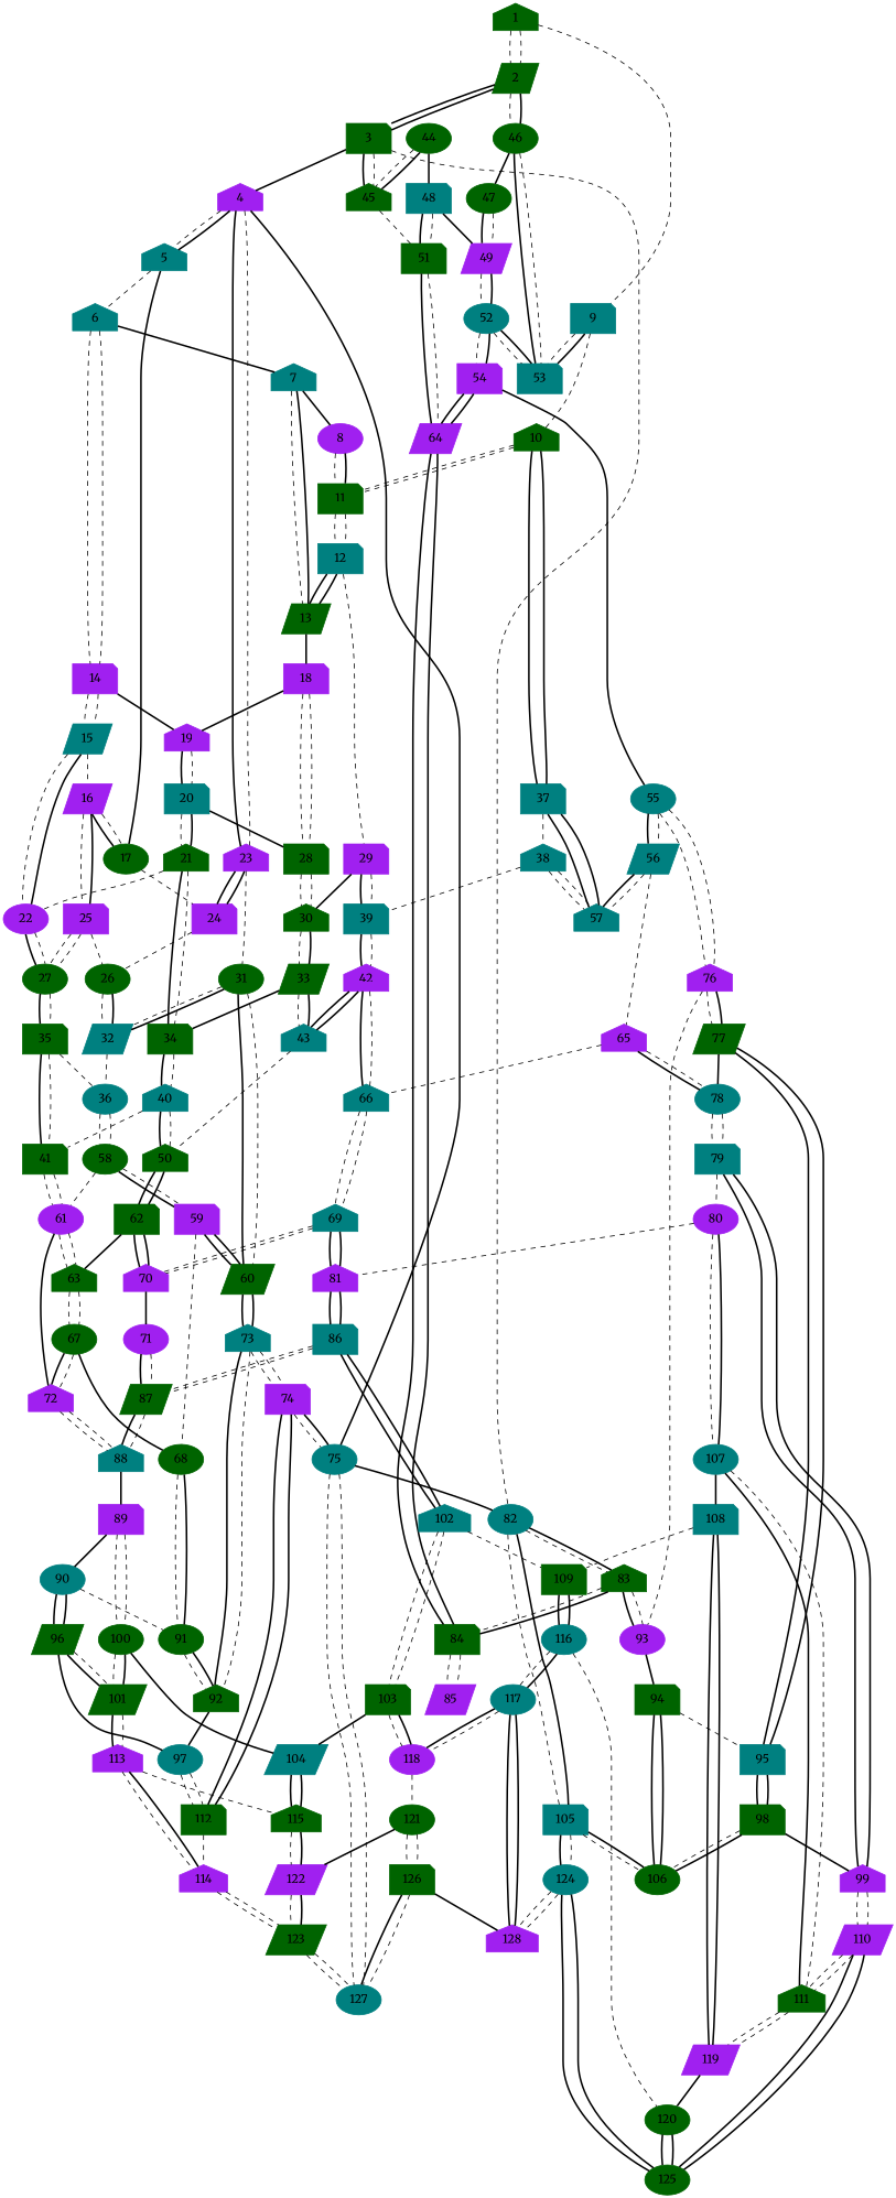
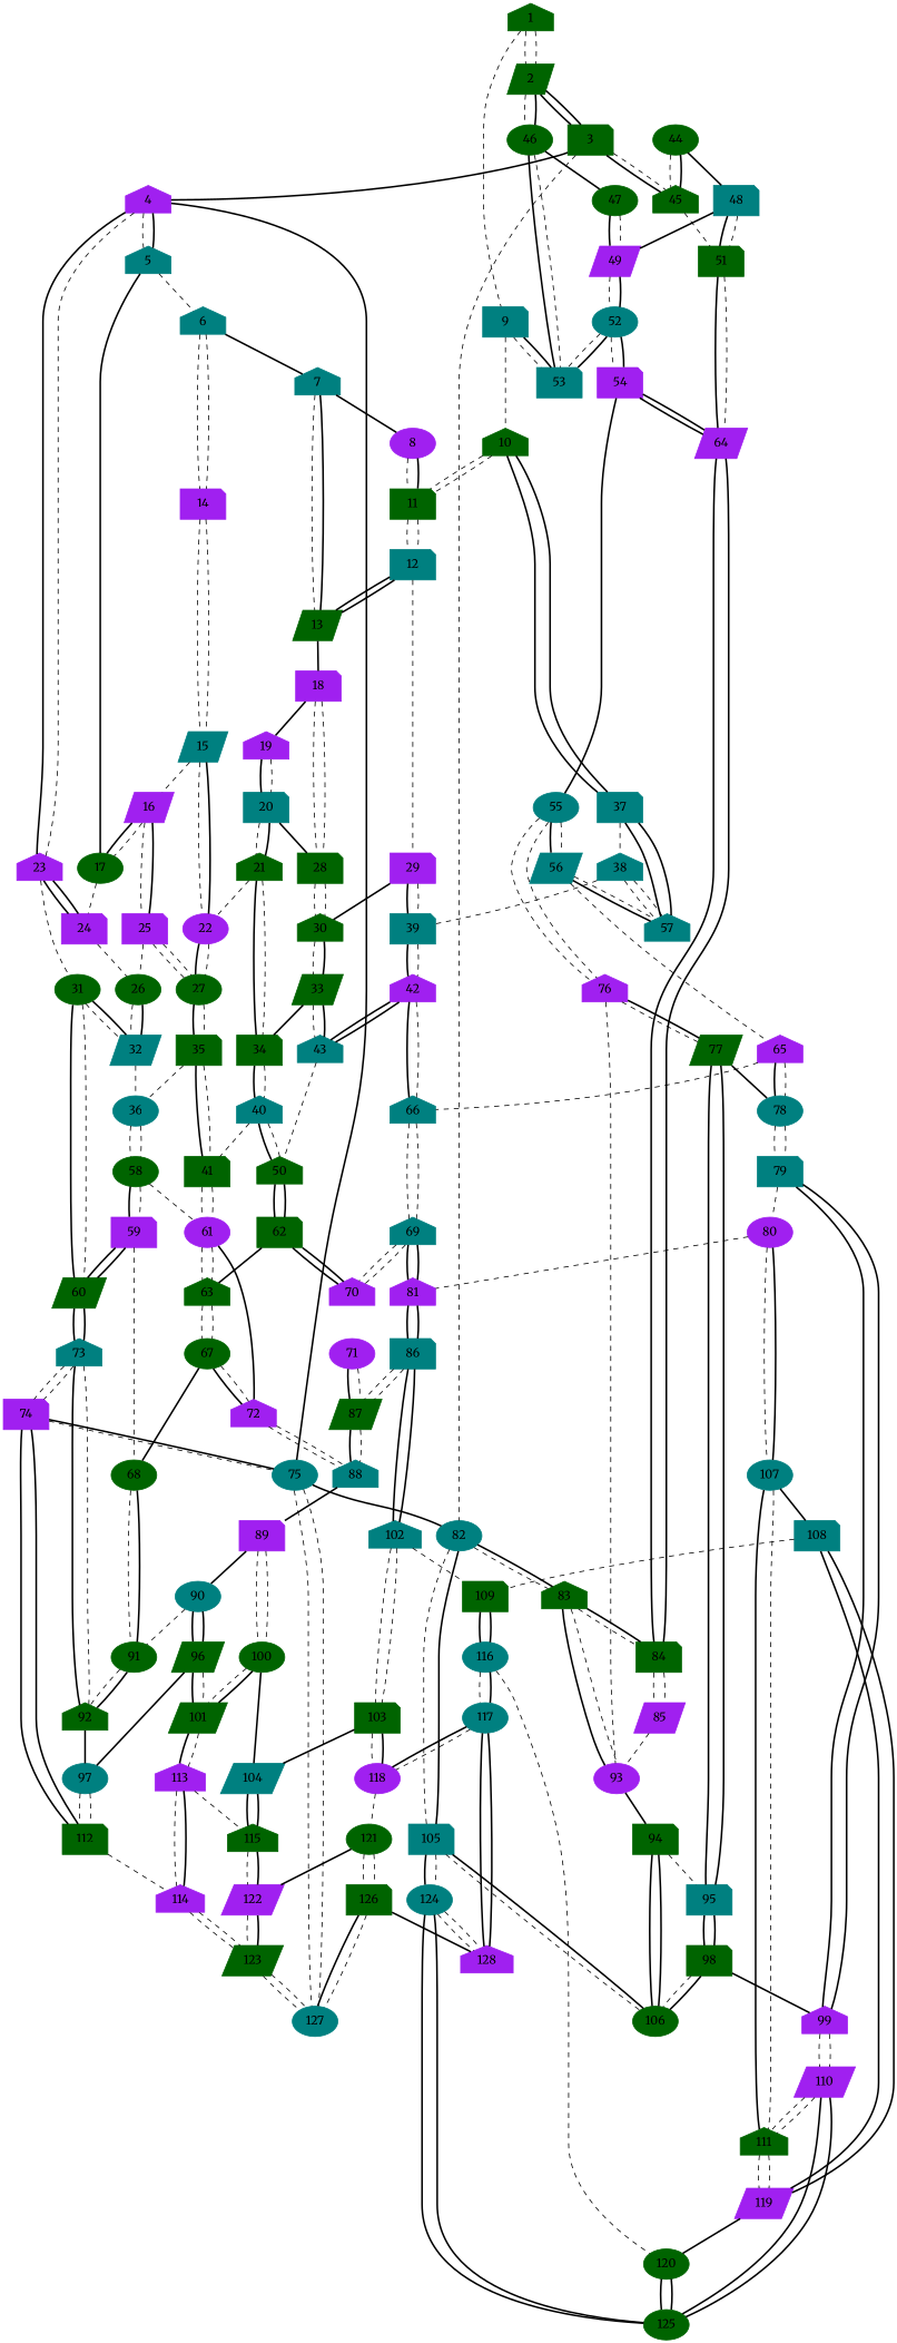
  graph {
    fontname=Merriweather
    node [color=darkgreen fontname=Merriweather shape=house style=filled]
    edge [fontname=Merriweather style=dashed]
    2 [shape=parallelogram]
    1
    9 [color=teal shape=note]
    3 [shape=note]
    46 [shape=ellipse]
    10
    53 [color=teal shape=note]
    4 [color=purple]
    45
    82 [color=teal shape=ellipse]
    47 [shape=ellipse]
    5 [color=teal]
    23 [color=purple]
    75 [color=teal shape=ellipse]
    51 [shape=note]
    83
    105 [color=teal shape=note]
    6 [color=teal]
    17 [shape=ellipse]
    24 [color=purple shape=note]
    31 [shape=ellipse]
    127 [color=teal shape=ellipse]
    7 [color=teal]
    14 [color=purple shape=note]
    8 [color=purple shape=ellipse]
    13 [shape=parallelogram]
    15 [color=teal shape=parallelogram]
    19 [color=purple]
    11 [shape=note]
    18 [color=purple shape=note]
    12 [color=teal shape=note]
    37 [color=teal shape=note]
    38 [color=teal]
    57 [color=teal]
    29 [color=purple shape=note]
    30
    39 [color=teal shape=note]
    28 [shape=note]
    16 [color=purple shape=parallelogram]
    22 [color=purple shape=ellipse]
    20 [color=teal shape=note]
    25 [color=purple shape=note]
    27 [shape=ellipse]
    26 [shape=ellipse]
    21
    34 [shape=note]
    40 [color=teal]
    35 [shape=note]
    32 [color=teal shape=parallelogram]
    60 [shape=parallelogram]
    36 [color=teal shape=ellipse]
    41 [shape=note]
    33 [shape=parallelogram]
    42 [color=purple]
    43 [color=teal]
    73 [color=teal]
    58 [shape=ellipse]
    50
    61 [color=purple shape=ellipse]
    59 [color=purple shape=note]
    66 [color=teal]
    62 [shape=note]
    63
    72 [color=purple]
    69 [color=teal]
    44 [shape=ellipse]
    48 [color=teal shape=note]
    49 [color=purple shape=parallelogram]
    64 [color=purple shape=parallelogram]
    52 [color=teal shape=ellipse]
    54 [color=purple shape=note]
    70 [color=purple]
    84 [shape=note]
    55 [color=teal shape=ellipse]
    56 [color=teal shape=parallelogram]
    76 [color=purple]
    65 [color=purple]
    77 [shape=parallelogram]
    93 [color=purple shape=ellipse]
    78 [color=teal shape=ellipse]
    68 [shape=ellipse]
    91 [shape=ellipse]
    74 [color=purple shape=note]
    92
    67 [shape=ellipse]
    71 [color=purple shape=ellipse]
    85 [color=purple shape=parallelogram]
    79 [color=teal shape=note]
    81 [color=purple]
    88 [color=teal]
    86 [color=teal shape=note]
    87 [shape=parallelogram]
    89 [color=purple shape=note]
    112 [shape=note]
    97 [color=teal shape=ellipse]
    114 [color=purple]
    95 [color=teal shape=note]
    98 [shape=note]
    80 [color=purple shape=ellipse]
    99 [color=purple]
    107 [color=teal shape=ellipse]
    110 [color=purple shape=parallelogram]
    108 [color=teal shape=note]
    111
    102 [color=teal]
    106 [shape=ellipse]
    124 [color=teal shape=ellipse]
    94 [shape=note]
    103 [shape=note]
    109 [shape=note]
    90 [color=teal shape=ellipse]
    100 [shape=ellipse]
    96 [shape=parallelogram]
    101 [shape=parallelogram]
    104 [color=teal shape=parallelogram]
    113 [color=purple]
    125 [shape=ellipse]
    115
    118 [color=purple shape=ellipse]
    116 [color=teal shape=ellipse]
    121 [shape=ellipse]
    122 [color=purple shape=parallelogram]
    128 [color=purple]
    119 [color=purple shape=parallelogram]
    120 [shape=ellipse]
    117 [color=teal shape=ellipse]
    123 [shape=parallelogram]
    126 [shape=note]
    2 -- 3 [style=bold]
    2 -- 3 [style=bold]
    2 -- 46
    2 -- 46 [style=bold]
    1 -- 2
    1 -- 2
    1 -- 9
    9 -- 10
    9 -- 53
    9 -- 53 [style=bold]
    3 -- 4 [style=bold]
    3 -- 45 [style=bold]
    3 -- 45
    3 -- 82
    46 -- 53 [style=bold]
    46 -- 53
    46 -- 47 [style=bold]
    10 -- 11
    10 -- 11
    10 -- 37 [style=bold]
    10 -- 37 [style=bold]
    4 -- 5
    4 -- 5 [style=bold]
    4 -- 23 [style=bold]
    4 -- 23
    4 -- 75 [style=bold]
    45 -- 51
    82 -- 83
    82 -- 83 [style=bold]
    82 -- 105
    82 -- 105 [style=bold]
    47 -- 49 [style=bold]
    47 -- 49
    5 -- 6
    5 -- 17 [style=bold]
    23 -- 24 [style=bold]
    23 -- 24 [style=bold]
    23 -- 31
    75 -- 82 [style=bold]
    75 -- 127
    75 -- 127
    51 -- 64 [style=bold]
    51 -- 64
    83 -- 84
    83 -- 84 [style=bold]
    83 -- 93 [style=bold]
    83 -- 93
    105 -- 106
    105 -- 106 [style=bold]
    105 -- 124 [style=bold]
    105 -- 124
    6 -- 7 [style=bold]
    6 -- 14
    6 -- 14
    17 -- 24
    24 -- 26
    31 -- 32
    31 -- 32 [style=bold]
    31 -- 60 [style=bold]
    31 -- 60
    7 -- 8 [style=bold]
    7 -- 13
    7 -- 13 [style=bold]
    14 -- 15
    14 -- 15
-   14 -- 19 [style=bold]
    8 -- 11
    8 -- 11 [style=bold]
    13 -- 18 [style=bold]
    15 -- 16
    15 -- 22
    15 -- 22 [style=bold]
    19 -- 20 [style=bold]
    19 -- 20
    11 -- 12
    11 -- 12
    18 -- 19 [style=bold]
    18 -- 28
    18 -- 28
    12 -- 13 [style=bold]
    12 -- 13 [style=bold]
    12 -- 29
    37 -- 38
    37 -- 57 [style=bold]
    37 -- 57 [style=bold]
    38 -- 57
    38 -- 57
    38 -- 39
    29 -- 30 [style=bold]
    29 -- 39 [style=bold]
    29 -- 39
    30 -- 33
    30 -- 33 [style=bold]
    39 -- 42 [style=bold]
    39 -- 42
    28 -- 30
    28 -- 30
    16 -- 17 [style=bold]
    16 -- 17
    16 -- 25
    16 -- 25 [style=bold]
    22 -- 27 [style=bold]
    22 -- 27
    20 -- 28 [style=bold]
    20 -- 21
    20 -- 21 [style=bold]
    25 -- 27
    25 -- 27
    25 -- 26
    27 -- 35 [style=bold]
    27 -- 35
    26 -- 32
    26 -- 32 [style=bold]
    21 -- 22
    21 -- 34 [style=bold]
    21 -- 34
    34 -- 40 [style=bold]
    34 -- 40
    40 -- 41
    40 -- 50 [style=bold]
    40 -- 50
    35 -- 36
    35 -- 41 [style=bold]
    35 -- 41
    32 -- 36
    60 -- 73 [style=bold]
    60 -- 73 [style=bold]
    36 -- 58
    36 -- 58
    41 -- 61
    41 -- 61
    33 -- 34 [style=bold]
    33 -- 43
    33 -- 43 [style=bold]
    42 -- 43 [style=bold]
    42 -- 43 [style=bold]
    42 -- 66 [style=bold]
    42 -- 66
    43 -- 50
    73 -- 74
    73 -- 74
    73 -- 92 [style=bold]
    73 -- 92
    58 -- 61
    58 -- 59 [style=bold]
    58 -- 59
    50 -- 62 [style=bold]
    50 -- 62 [style=bold]
    61 -- 63
    61 -- 63
    61 -- 72 [style=bold]
    59 -- 60 [style=bold]
    59 -- 60 [style=bold]
    59 -- 68
    66 -- 69
    66 -- 69
    62 -- 63 [style=bold]
    62 -- 70 [style=bold]
    62 -- 70 [style=bold]
    63 -- 67
    63 -- 67
    72 -- 88
    72 -- 88
    69 -- 70
    69 -- 70
    69 -- 81 [style=bold]
    69 -- 81 [style=bold]
    44 -- 45
    44 -- 45 [style=bold]
    44 -- 48 [style=bold]
    48 -- 51 [style=bold]
    48 -- 51
    48 -- 49 [style=bold]
    49 -- 52
    49 -- 52 [style=bold]
    64 -- 84 [style=bold]
    64 -- 84 [style=bold]
    52 -- 53
    52 -- 53 [style=bold]
    52 -- 54
    52 -- 54 [style=bold]
    54 -- 64 [style=bold]
    54 -- 64 [style=bold]
    54 -- 55 [style=bold]
-   70 -- 71 [style=bold]
    84 -- 85
    84 -- 85
    55 -- 56 [style=bold]
    55 -- 56
    55 -- 76
    55 -- 76
    56 -- 57 [style=bold]
    56 -- 57
    56 -- 65
    76 -- 77
    76 -- 77 [style=bold]
    76 -- 93
    65 -- 66
    65 -- 78 [style=bold]
    65 -- 78
    77 -- 78 [style=bold]
    77 -- 95 [style=bold]
    77 -- 95 [style=bold]
    93 -- 94 [style=bold]
    78 -- 79
    78 -- 79
    68 -- 91
    68 -- 91 [style=bold]
    91 -- 92
    91 -- 92 [style=bold]
    74 -- 75
    74 -- 75 [style=bold]
    74 -- 112 [style=bold]
    74 -- 112 [style=bold]
    92 -- 97 [style=bold]
    67 -- 72 [style=bold]
    67 -- 72
    67 -- 68 [style=bold]
    71 -- 87 [style=bold]
    71 -- 87
+   85 -- 93
    79 -- 80
    79 -- 99 [style=bold]
    79 -- 99 [style=bold]
    81 -- 86 [style=bold]
    81 -- 86 [style=bold]
    88 -- 89 [style=bold]
    86 -- 87
    86 -- 87
    86 -- 102 [style=bold]
    86 -- 102 [style=bold]
    87 -- 88 [style=bold]
    87 -- 88
    89 -- 90 [style=bold]
    89 -- 100
    89 -- 100
    112 -- 114
    97 -- 112
    97 -- 112
    114 -- 123
    114 -- 123
    95 -- 98 [style=bold]
    95 -- 98 [style=bold]
    98 -- 99 [style=bold]
    98 -- 106
    98 -- 106 [style=bold]
    80 -- 81
    80 -- 107
    80 -- 107 [style=bold]
    99 -- 110
    99 -- 110
    107 -- 108 [style=bold]
    107 -- 111 [style=bold]
    107 -- 111
    110 -- 111
    110 -- 111
    110 -- 125 [style=bold]
    110 -- 125 [style=bold]
    108 -- 109
    108 -- 119 [style=bold]
    108 -- 119 [style=bold]
    111 -- 119
    111 -- 119
    102 -- 103
    102 -- 103
    102 -- 109
    124 -- 125 [style=bold]
    124 -- 125 [style=bold]
    124 -- 128
    124 -- 128
    94 -- 95
    94 -- 106 [style=bold]
    94 -- 106 [style=bold]
    103 -- 104 [style=bold]
    103 -- 118
    103 -- 118 [style=bold]
    109 -- 116 [style=bold]
    109 -- 116 [style=bold]
    90 -- 91
    90 -- 96 [style=bold]
    90 -- 96 [style=bold]
    100 -- 101
    100 -- 101 [style=bold]
    100 -- 104 [style=bold]
    96 -- 97 [style=bold]
    96 -- 101 [style=bold]
    96 -- 101
    101 -- 113 [style=bold]
    101 -- 113
    104 -- 115 [style=bold]
    104 -- 115 [style=bold]
    113 -- 114
    113 -- 114 [style=bold]
    113 -- 115
    115 -- 122
    115 -- 122 [style=bold]
    118 -- 121
    116 -- 120
    116 -- 117
    116 -- 117 [style=bold]
    121 -- 122 [style=bold]
    121 -- 126
    121 -- 126
    122 -- 123
    122 -- 123 [style=bold]
    119 -- 120 [style=bold]
    120 -- 125 [style=bold]
    120 -- 125 [style=bold]
    117 -- 118 [style=bold]
    117 -- 118
    117 -- 128 [style=bold]
    117 -- 128 [style=bold]
    123 -- 127
    123 -- 127
    126 -- 127 [style=bold]
    126 -- 127
    126 -- 128 [style=bold]
  }
